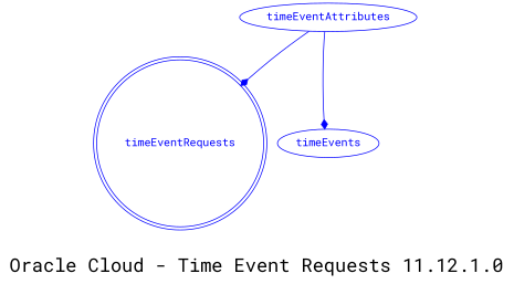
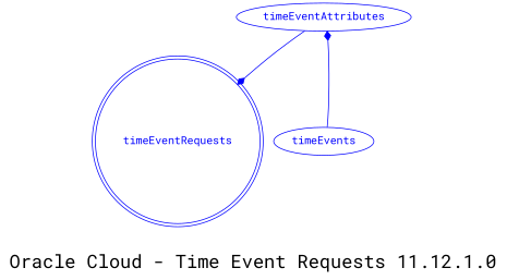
  digraph {
    fontname="Roboto Mono"
    fontsize=24
    label="Oracle Cloud - Time Event Requests 11.12.1.0"
    splines=true
    node [color=blue fontcolor=blue fontname="Roboto Mono" shape=ellipse]
    edge [arrowhead=diamond arrowtail=none color=blue fontcolor=blue fontname="Roboto Mono"]
    timeEventRequests [shape=doublecircle]
    timeEventAttributes
    timeEvents
    timeEventAttributes -> timeEventRequests
-   timeEventAttributes -> timeEvents
+   timeEvents -> timeEventAttributes
  }
